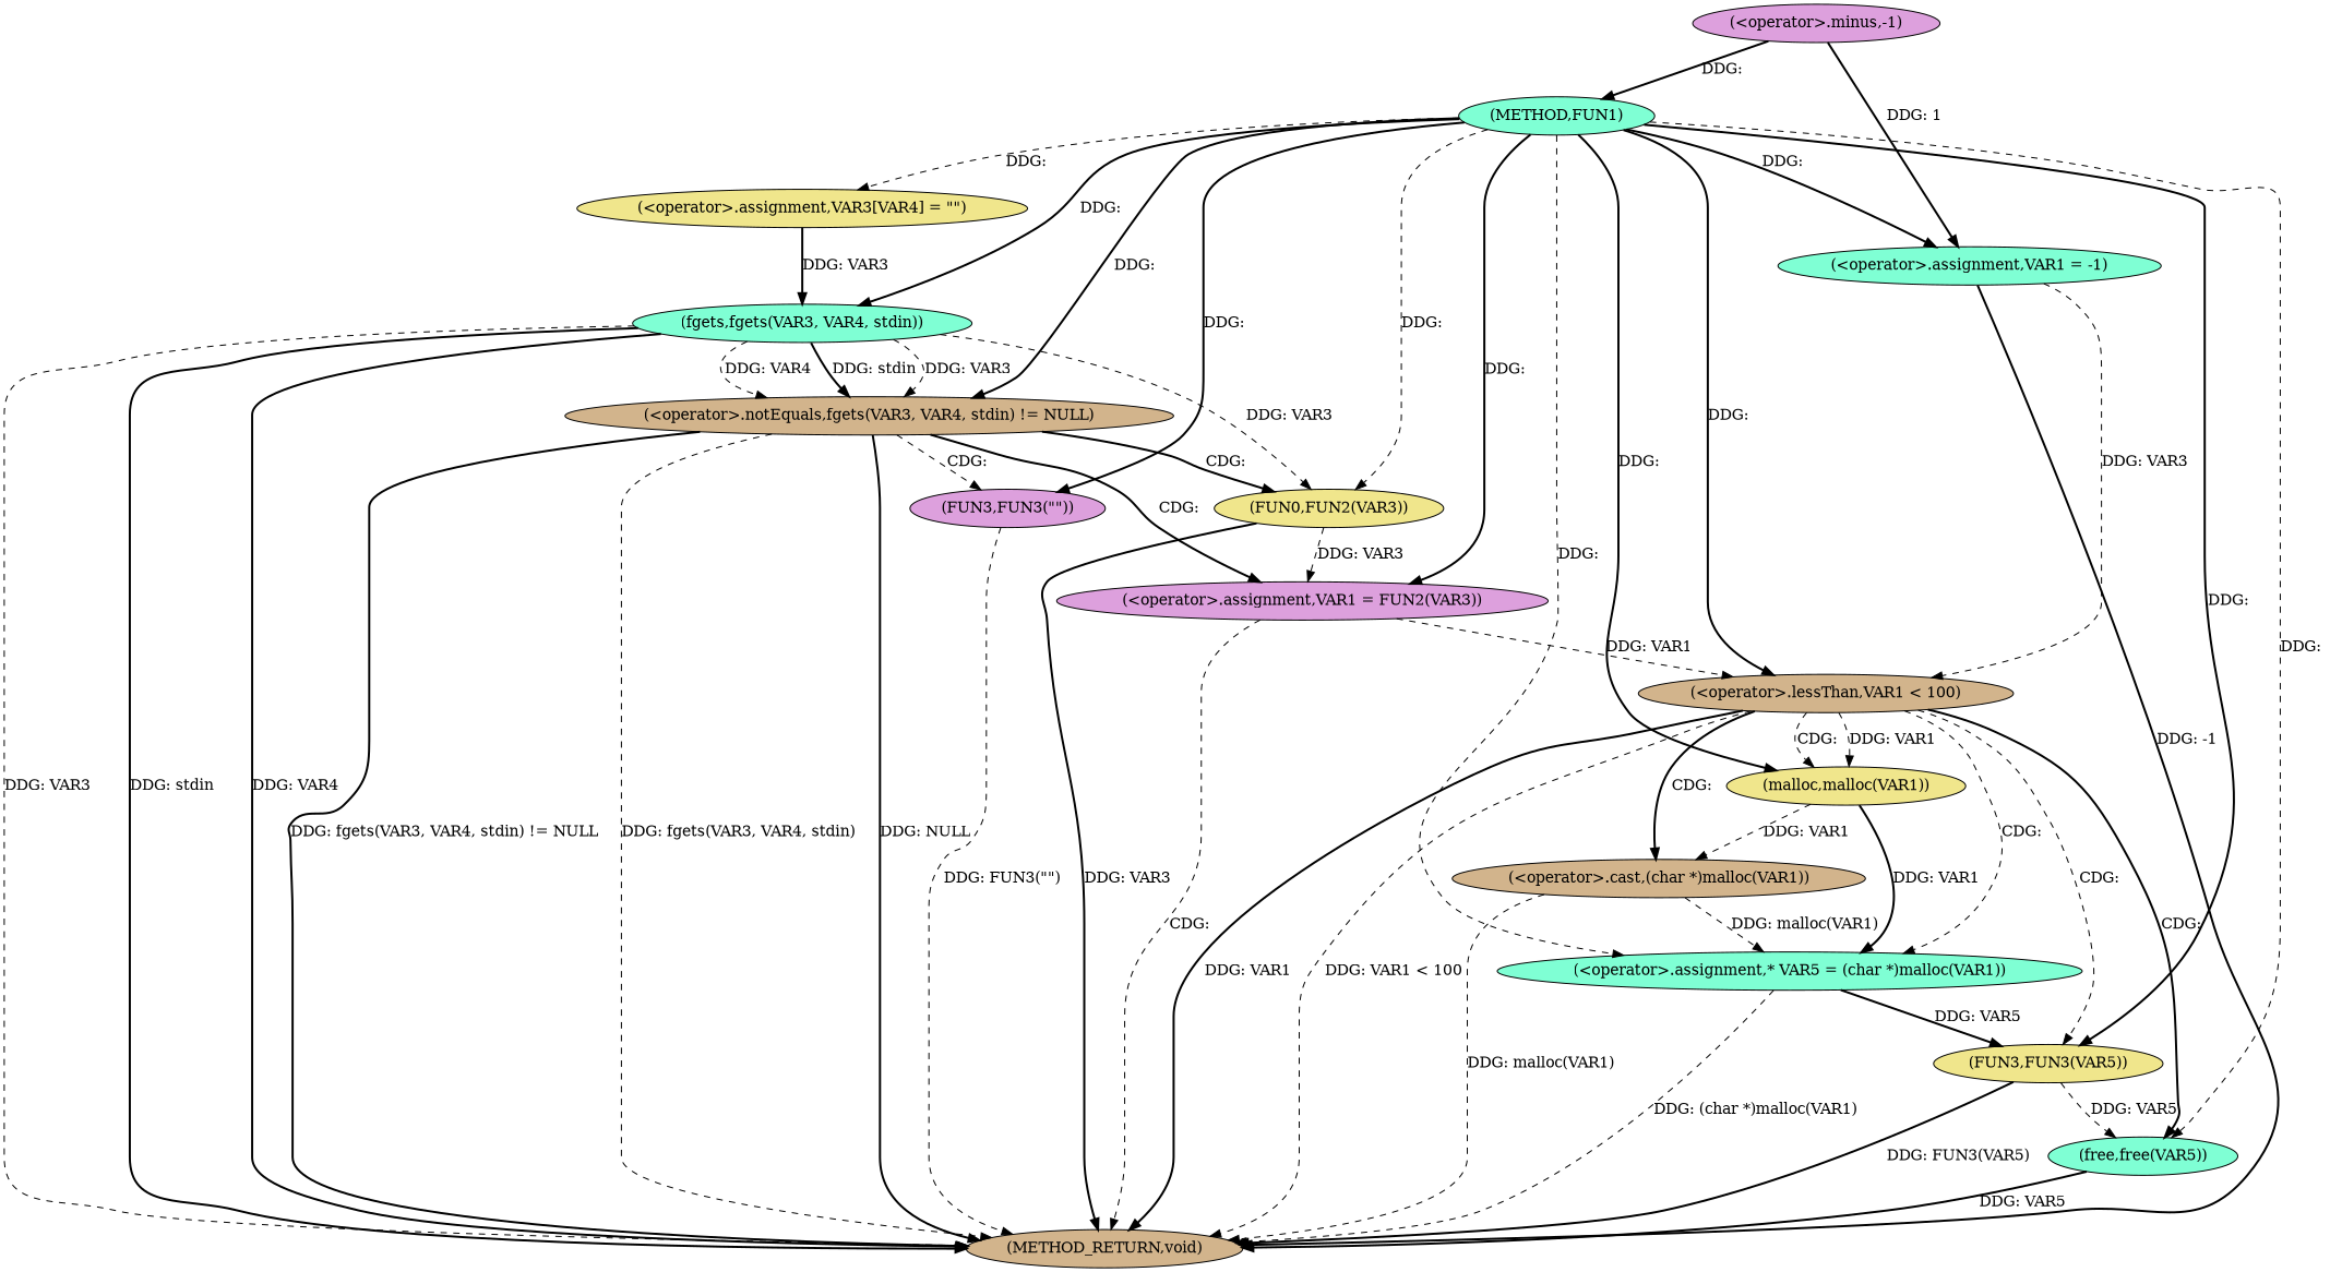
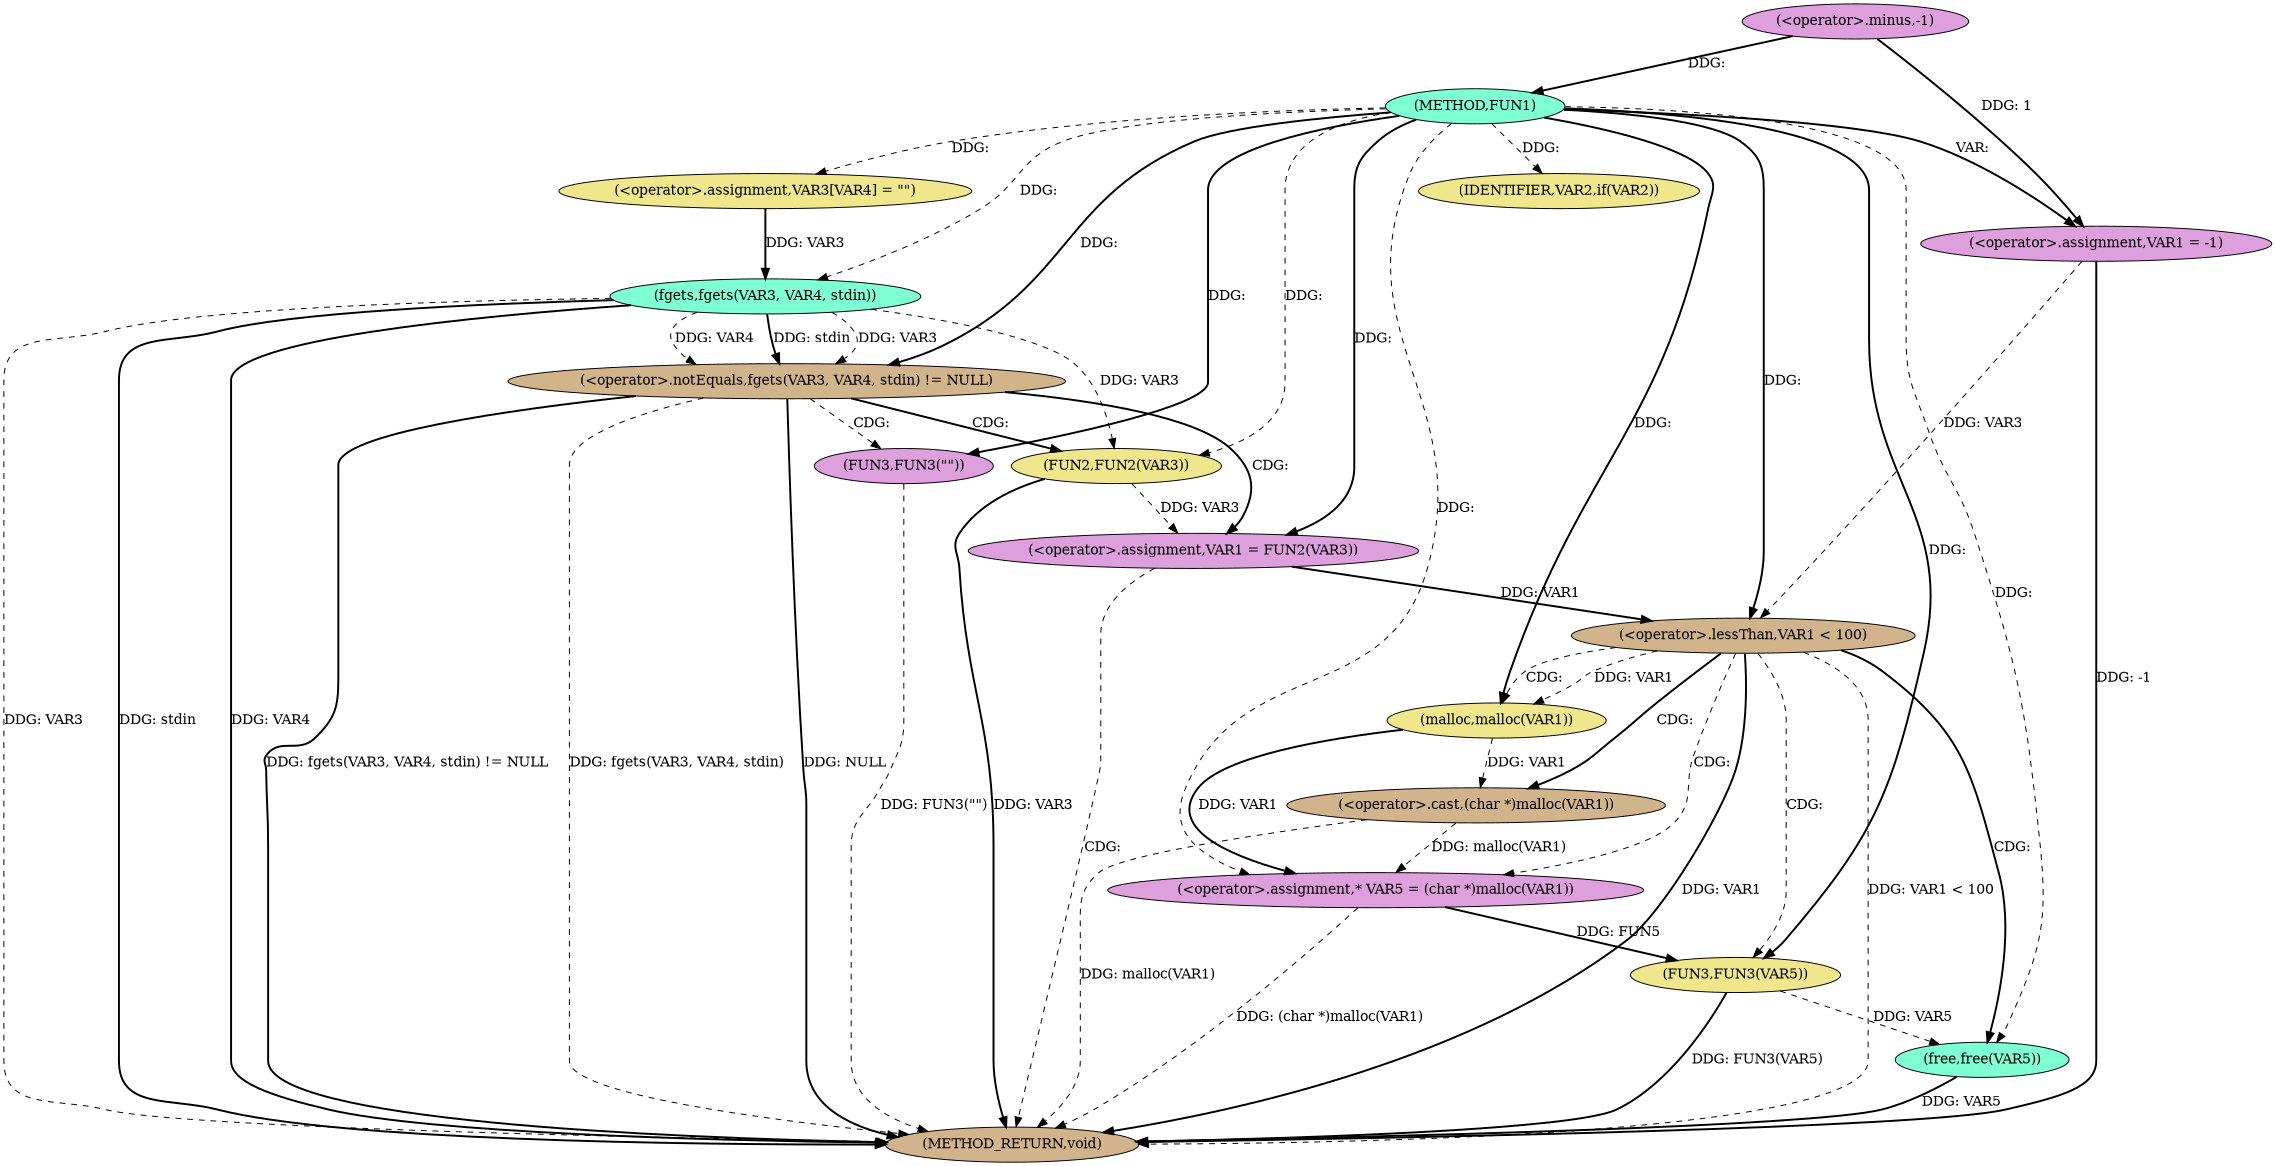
  digraph {
    node [fillcolor=plum style=filled]
    edge [style=bold]
    n1 [fillcolor=aquamarine label="(METHOD,FUN1)"]
-   n2 [fillcolor=aquamarine label="(<operator>.assignment,VAR1 = -1)"]
+   n2 [label="(<operator>.assignment,VAR1 = -1)"]
+   n3 [fillcolor=khaki label="(IDENTIFIER,VAR2,if(VAR2))"]
    n4 [fillcolor=khaki label="(<operator>.assignment,VAR3[VAR4] = \"\")"]
    n5 [fillcolor=tan label="(<operator>.notEquals,fgets(VAR3, VAR4, stdin) != NULL)"]
    n6 [fillcolor=aquamarine label="(fgets,fgets(VAR3, VAR4, stdin))"]
    n7 [label="(<operator>.assignment,VAR1 = FUN2(VAR3))"]
-   n8 [fillcolor=khaki label="(FUN0,FUN2(VAR3))"]
+   n8 [fillcolor=khaki label="(FUN2,FUN2(VAR3))"]
    n9 [label="(FUN3,FUN3(\"\"))"]
    n10 [fillcolor=tan label="(<operator>.lessThan,VAR1 < 100)"]
-   n11 [fillcolor=aquamarine label="(<operator>.assignment,* VAR5 = (char *)malloc(VAR1))"]
+   n11 [label="(<operator>.assignment,* VAR5 = (char *)malloc(VAR1))"]
    n12 [fillcolor=khaki label="(malloc,malloc(VAR1))"]
    n13 [fillcolor=khaki label="(FUN3,FUN3(VAR5))"]
    n14 [fillcolor=aquamarine label="(free,free(VAR5))"]
    n15 [fillcolor=tan label="(METHOD_RETURN,void)"]
    n16 [label="(<operator>.minus,-1)"]
    n17 [fillcolor=tan label="(<operator>.cast,(char *)malloc(VAR1))"]
-   n1 -> n2 [label="DDG: "]
+   n1 -> n2 [label="VAR: "]
+   n1 -> n3 [label="DDG: " style=dashed]
    n1 -> n4 [label="DDG: " style=dashed]
    n1 -> n5 [label="DDG: "]
-   n1 -> n6 [label="DDG: "]
+   n1 -> n6 [label="DDG: " style=dashed]
    n1 -> n7 [label="DDG: "]
    n1 -> n8 [label="DDG: " style=dashed]
    n1 -> n9 [label="DDG: "]
    n1 -> n10 [label="DDG: "]
    n1 -> n11 [label="DDG: " style=dashed]
    n1 -> n12 [label="DDG: "]
    n1 -> n13 [label="DDG: "]
    n1 -> n14 [label="DDG: " style=dashed]
    n2 -> n10 [label="DDG: VAR3" style=dashed]
    n2 -> n15 [label="DDG: -1"]
    n4 -> n6 [label="DDG: VAR3"]
    n5 -> n7 [label="CDG: "]
    n5 -> n8 [label="CDG: "]
    n5 -> n9 [label="CDG: " style=dashed]
    n5 -> n15 [label="DDG: fgets(VAR3, VAR4, stdin)" style=dashed]
    n5 -> n15 [label="DDG: NULL"]
    n5 -> n15 [label="DDG: fgets(VAR3, VAR4, stdin) != NULL"]
    n6 -> n5 [label="DDG: VAR3" style=dashed]
    n6 -> n5 [label="DDG: VAR4" style=dashed]
    n6 -> n5 [label="DDG: stdin"]
    n6 -> n8 [label="DDG: VAR3" style=dashed]
    n6 -> n15 [label="DDG: VAR3" style=dashed]
    n6 -> n15 [label="DDG: stdin"]
    n6 -> n15 [label="DDG: VAR4"]
-   n7 -> n10 [label="DDG: VAR1" style=dashed]
+   n7 -> n10 [label="DDG: VAR1"]
    n7 -> n15 [label="CDG: " style=dashed]
    n8 -> n7 [label="DDG: VAR3" style=dashed]
    n8 -> n15 [label="DDG: VAR3"]
    n9 -> n15 [label="DDG: FUN3(\"\")" style=dashed]
    n10 -> n11 [label="CDG: " style=dashed]
    n10 -> n12 [label="DDG: VAR1" style=dashed]
    n10 -> n12 [label="CDG: " style=dashed]
    n10 -> n13 [label="CDG: " style=dashed]
    n10 -> n14 [label="CDG: "]
    n10 -> n15 [label="DDG: VAR1 < 100" style=dashed]
    n10 -> n15 [label="DDG: VAR1"]
    n10 -> n17 [label="CDG: "]
-   n11 -> n13 [label="DDG: VAR5"]
+   n11 -> n13 [label="DDG: FUN5"]
    n11 -> n15 [label="DDG: (char *)malloc(VAR1)" style=dashed]
    n12 -> n11 [label="DDG: VAR1"]
    n12 -> n17 [label="DDG: VAR1" style=dashed]
    n13 -> n14 [label="DDG: VAR5" style=dashed]
    n13 -> n15 [label="DDG: FUN3(VAR5)"]
    n14 -> n15 [label="DDG: VAR5"]
    n16 -> n1 [label="DDG: "]
    n16 -> n2 [label="DDG: 1"]
    n17 -> n11 [label="DDG: malloc(VAR1)" style=dashed]
    n17 -> n15 [label="DDG: malloc(VAR1)" style=dashed]
  }
